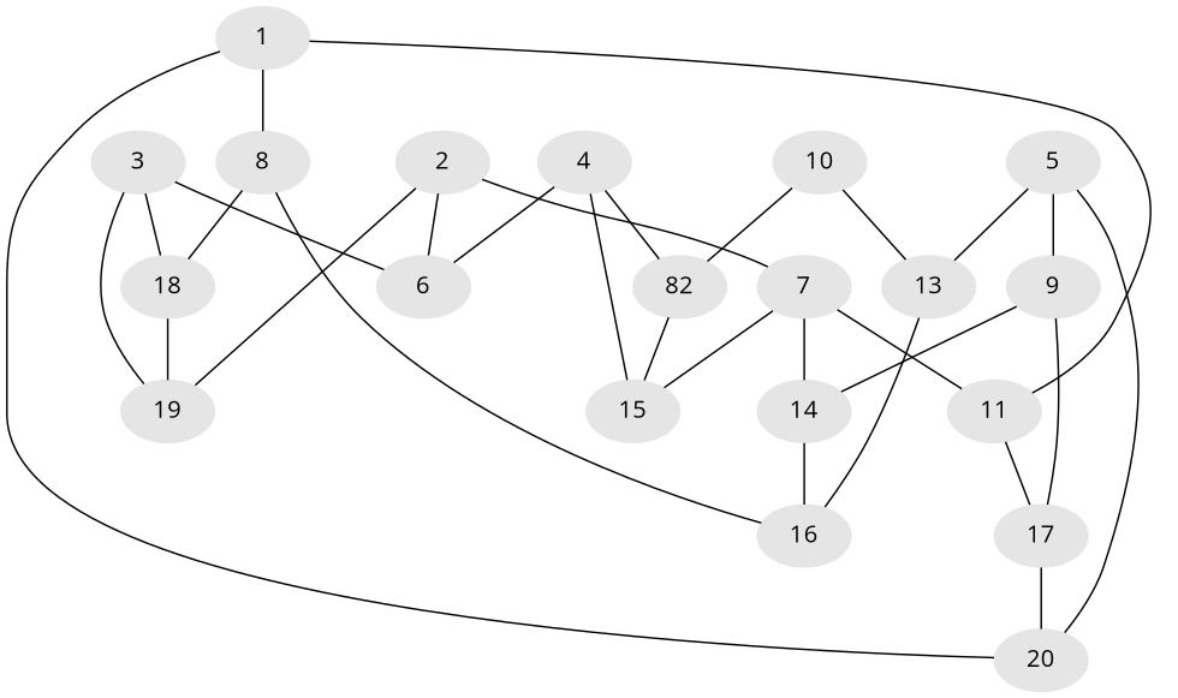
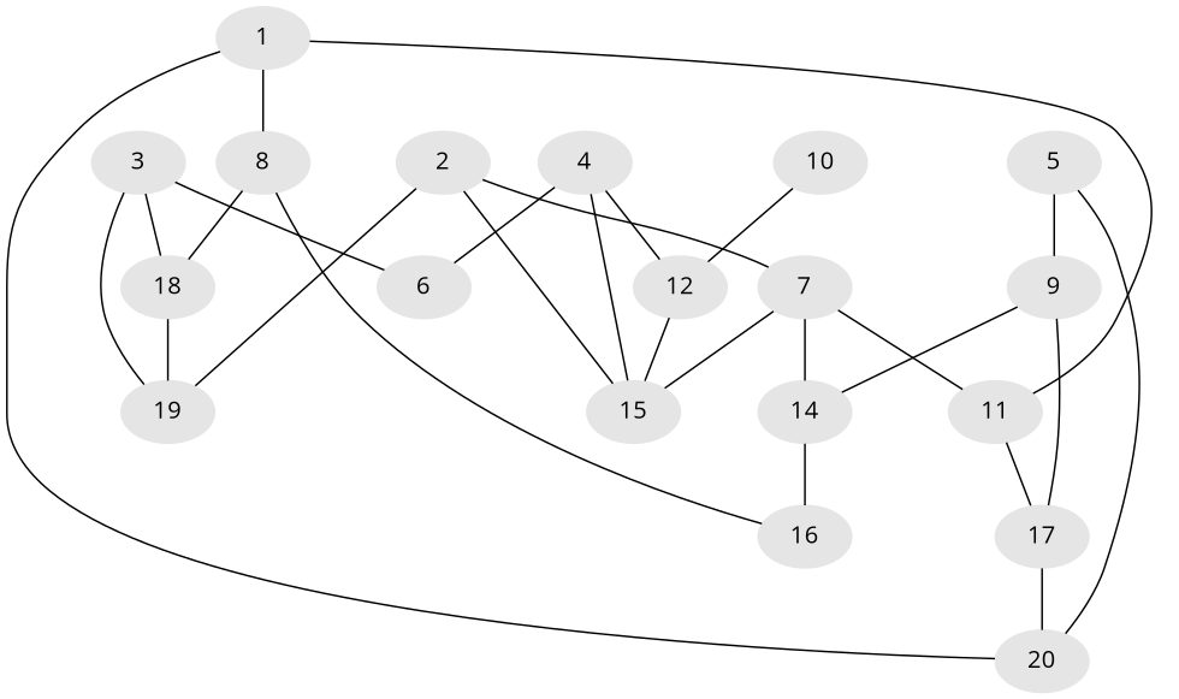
  graph {
    fontname="Open Sans"
    node [color=gray90 fontname="Open Sans" style=filled]
    edge [fontname="Open Sans"]
    1
    8
    11
    20
    18
    16
    17
    2
    6
    19
    7
    10
-   12 [label=82]
-   13
+   12
    3
    4
    15
    5
    9
    14
    1 -- 8
    1 -- 11
    1 -- 20
    8 -- 18
    8 -- 16
    11 -- 17
    18 -- 19
    17 -- 20
-   2 -- 6
+   2 -- 15
    2 -- 19
    2 -- 7
    7 -- 11
    7 -- 15
    7 -- 14
    10 -- 12
-   10 -- 13
    12 -- 15
-   13 -- 16
    3 -- 18
    3 -- 6
    3 -- 19
    4 -- 6
    4 -- 12
    4 -- 15
    5 -- 20
-   5 -- 13
    5 -- 9
    9 -- 17
    9 -- 14
    14 -- 16
  }
